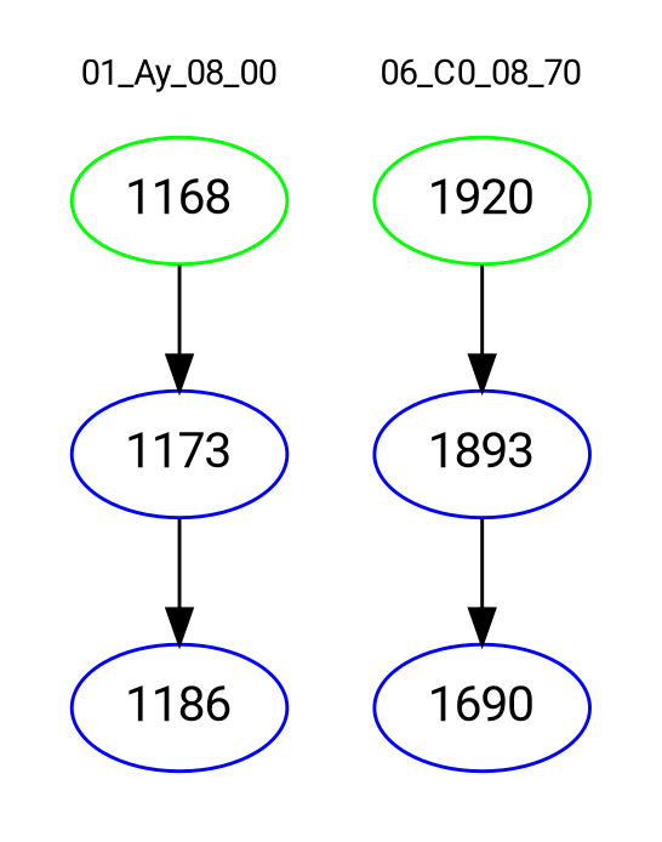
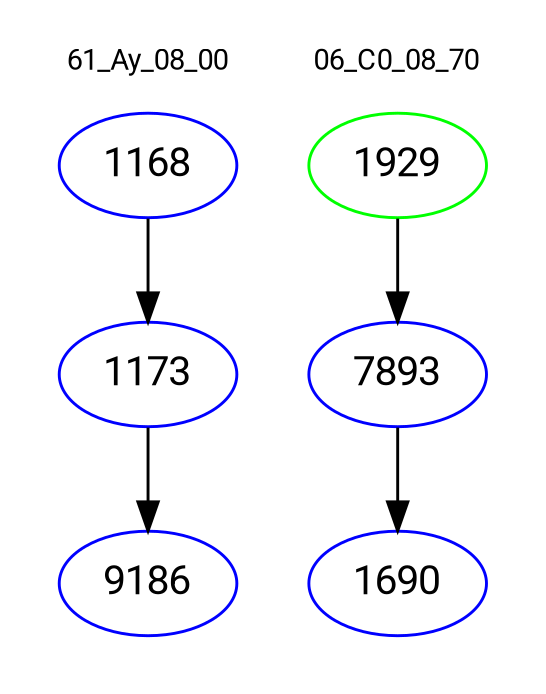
  digraph {
    fontname=Roboto
    node [color=blue fontname=Roboto]
    edge [color=black fontname=Roboto]
-   n1 [color=green label=1168]
+   n1 [label=1168]
    n2 [label=1173]
-   n3 [label=1186]
-   n4 [color=green label=1920]
-   n5 [label=1893]
+   n3 [label=9186]
+   n4 [color=green label=1929]
+   n5 [label=7893]
    n6 [label=1690]
    subgraph cluster_1 {
      color=white
      fontsize=10
-     label="01_Ay_08_00"
+     label="61_Ay_08_00"
      n1
      n2
      n3
    }
    subgraph cluster_2 {
      color=white
      fontsize=10
      label="06_C0_08_70"
      n4
      n5
      n6
    }
    n1 -> n2
    n2 -> n3
    n4 -> n5
    n5 -> n6
  }
